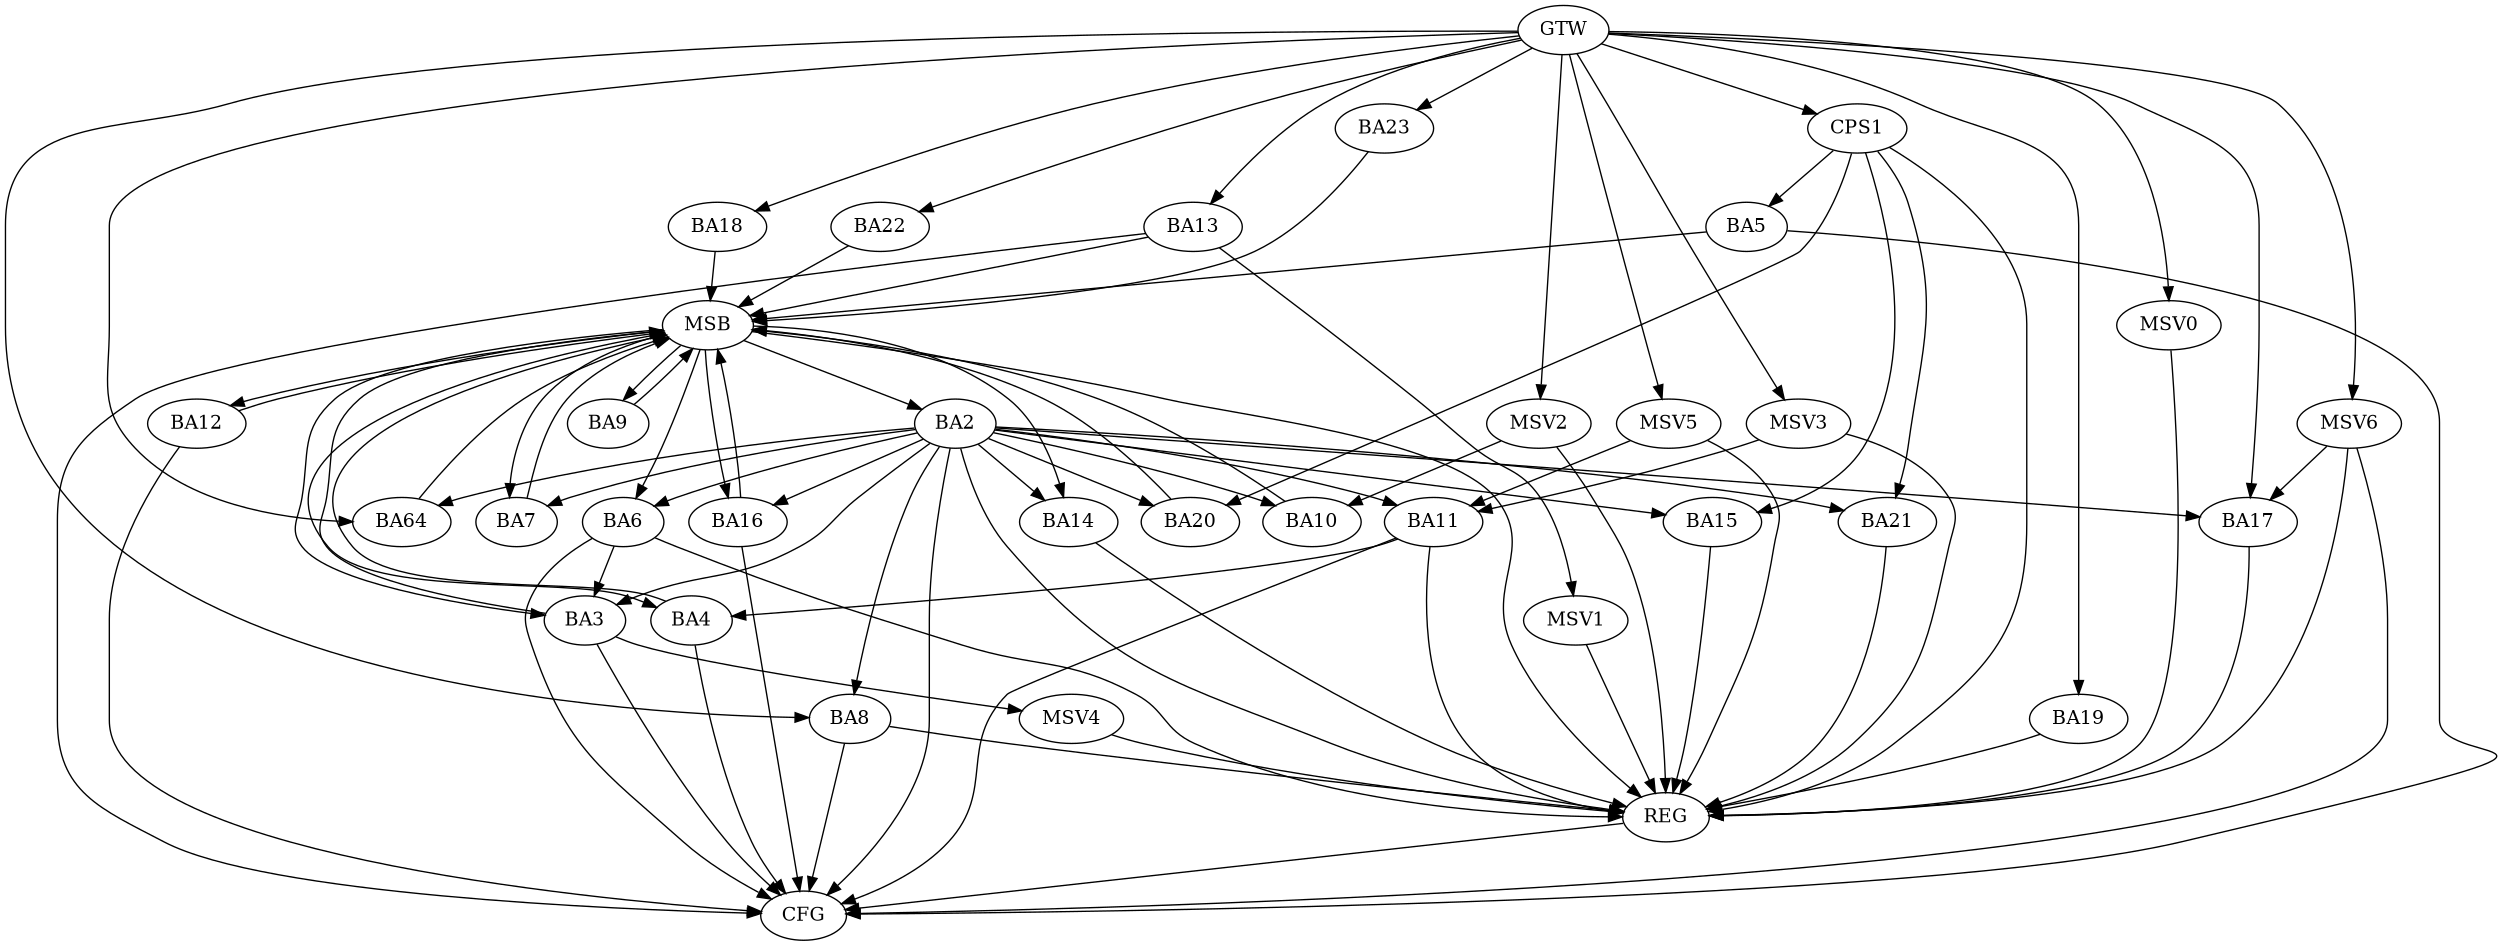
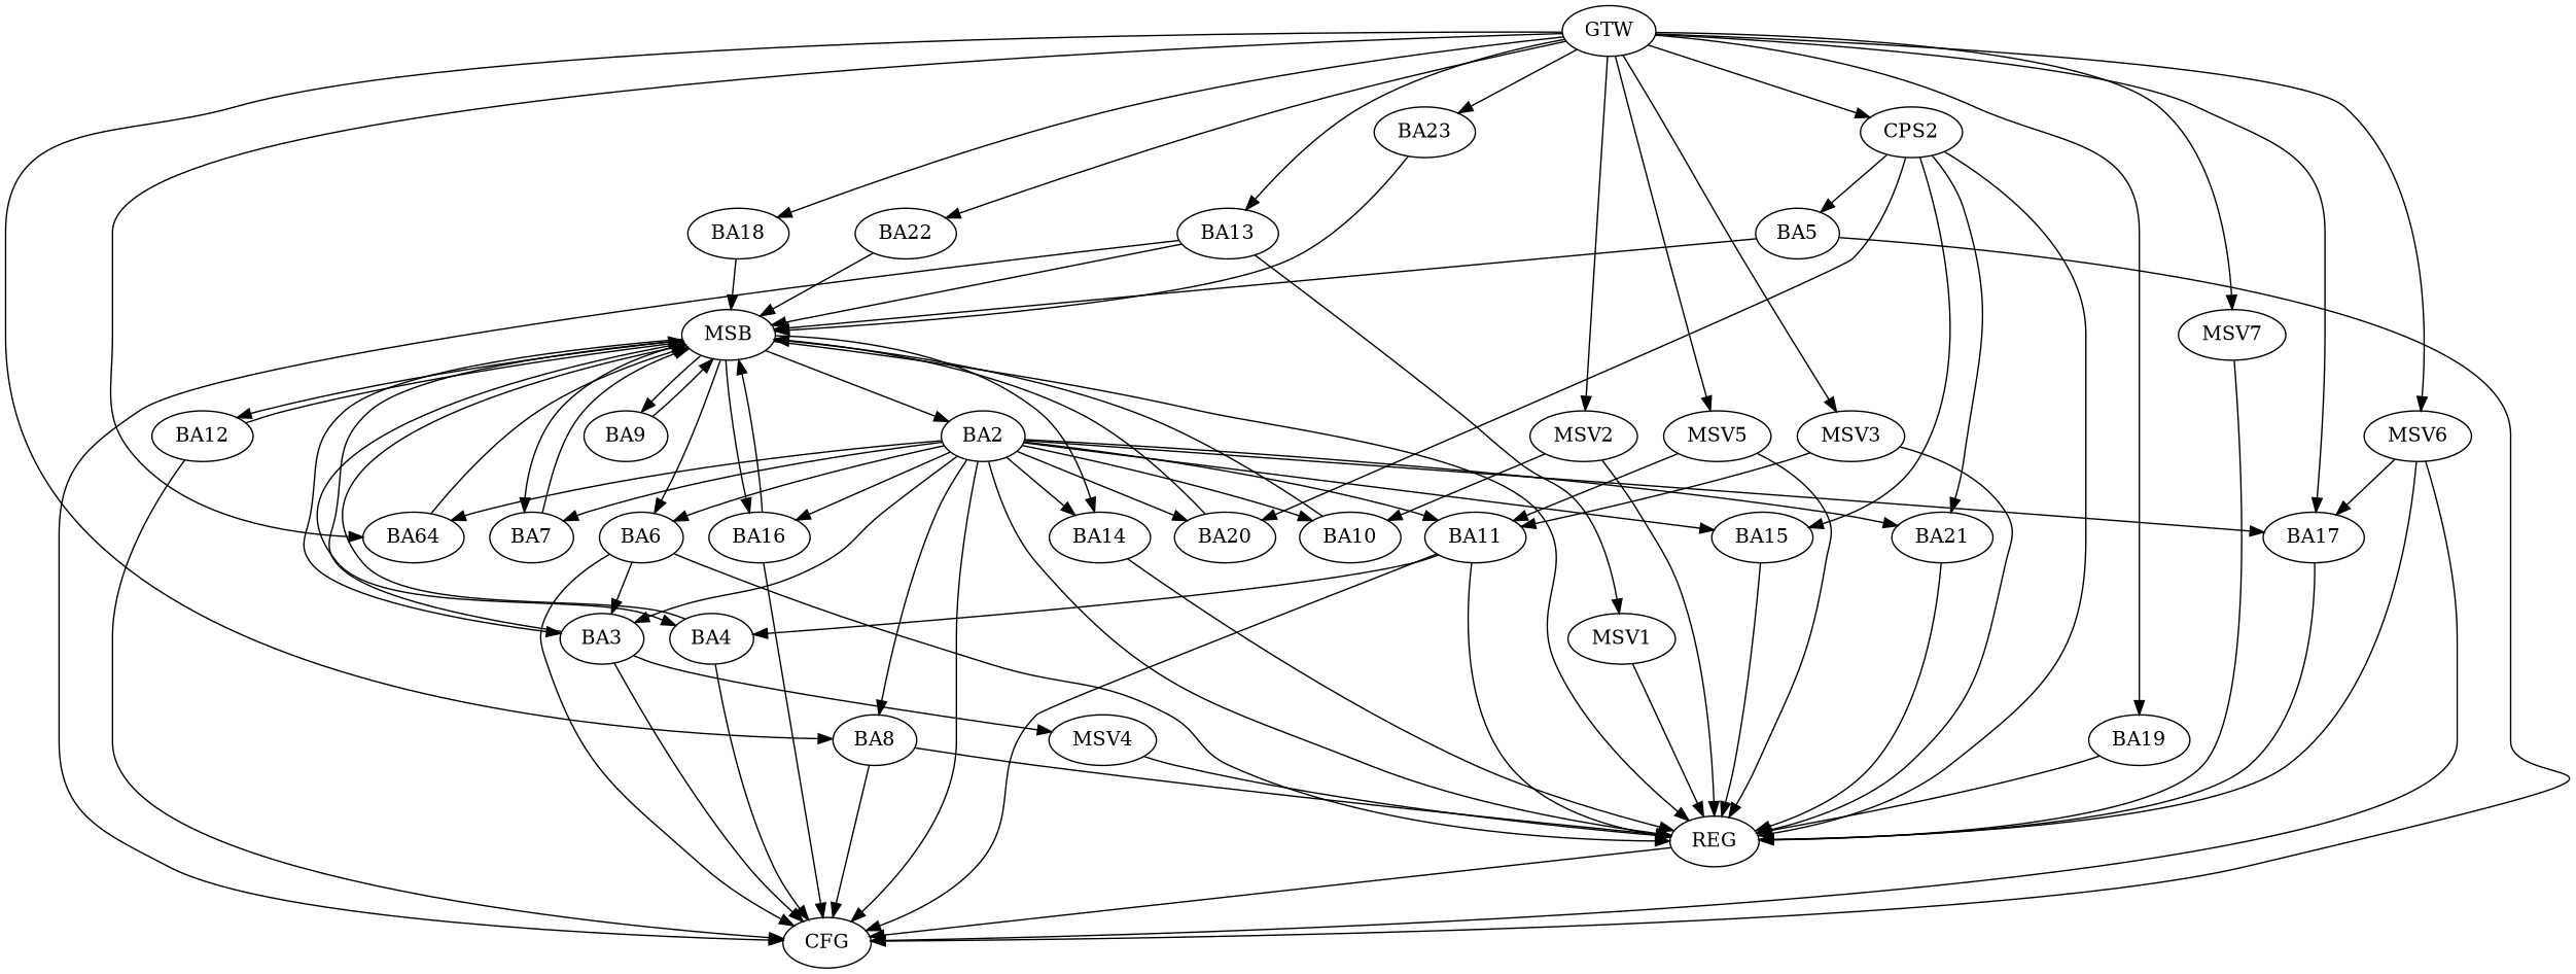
  strict digraph {
    n1 [label=MSB]
    n2 [label=BA2]
    n3 [label=BA3]
    n4 [label=BA6]
    n5 [label=BA7]
    n6 [label=BA14]
    n7 [label=BA16]
    n8 [label=REG]
    n9 [label=BA4]
    n10 [label=BA9]
    n11 [label=BA12]
    n12 [label=BA8]
    n13 [label=BA10]
    n14 [label=BA11]
    n15 [label=BA15]
    n16 [label=BA17]
    n17 [label=BA20]
    n18 [label=BA21]
    n19 [label=BA64]
    n20 [label=CFG]
    n21 [label=MSV4]
    n22 [label=BA5]
    n23 [label=BA13]
    n24 [label=MSV1]
    n25 [label=BA18]
    n26 [label=BA19]
    n27 [label=BA22]
    n28 [label=BA23]
-   n29 [label=CPS1]
+   n29 [label=CPS2]
    n30 [label=GTW]
    n31 [label=MSV2]
    n32 [label=MSV3]
    n33 [label=MSV5]
    n34 [label=MSV6]
-   n35 [label=MSV0]
+   n35 [label=MSV7]
    n1 -> n2
    n1 -> n3
    n1 -> n4
    n1 -> n5
    n1 -> n6
    n1 -> n7
    n1 -> n8
    n1 -> n9
    n1 -> n10
    n1 -> n11
    n2 -> n3
    n2 -> n4
    n2 -> n5
    n2 -> n6
    n2 -> n7
    n2 -> n8
    n2 -> n12
    n2 -> n13
    n2 -> n14
    n2 -> n15
    n2 -> n16
    n2 -> n17
    n2 -> n18
    n2 -> n19
    n2 -> n20
    n3 -> n1
    n3 -> n20
    n3 -> n21
    n4 -> n3
    n4 -> n8
    n4 -> n20
    n5 -> n1
    n6 -> n8
    n7 -> n1
    n7 -> n20
    n8 -> n20
    n9 -> n1
    n9 -> n20
    n10 -> n1
    n11 -> n1
    n11 -> n20
    n12 -> n8
    n12 -> n20
    n13 -> n1
    n14 -> n8
    n14 -> n9
    n14 -> n20
    n15 -> n8
    n16 -> n8
    n17 -> n1
    n18 -> n8
    n19 -> n1
    n21 -> n8
    n22 -> n1
    n22 -> n20
    n23 -> n1
    n23 -> n20
    n23 -> n24
    n24 -> n8
    n25 -> n1
    n26 -> n8
    n27 -> n1
    n28 -> n1
    n29 -> n8
    n29 -> n15
    n29 -> n17
    n29 -> n18
    n29 -> n22
    n30 -> n12
    n30 -> n16
    n30 -> n19
    n30 -> n23
    n30 -> n25
    n30 -> n26
    n30 -> n27
    n30 -> n28
    n30 -> n29
    n30 -> n31
    n30 -> n32
    n30 -> n33
    n30 -> n34
    n30 -> n35
    n31 -> n8
    n31 -> n13
    n32 -> n8
    n32 -> n14
    n33 -> n8
    n33 -> n14
    n34 -> n8
    n34 -> n16
    n34 -> n20
    n35 -> n8
  }
